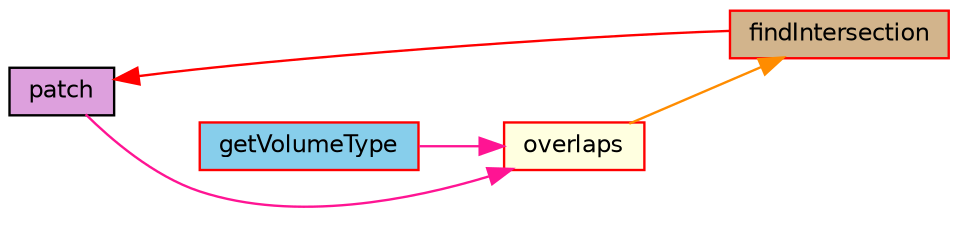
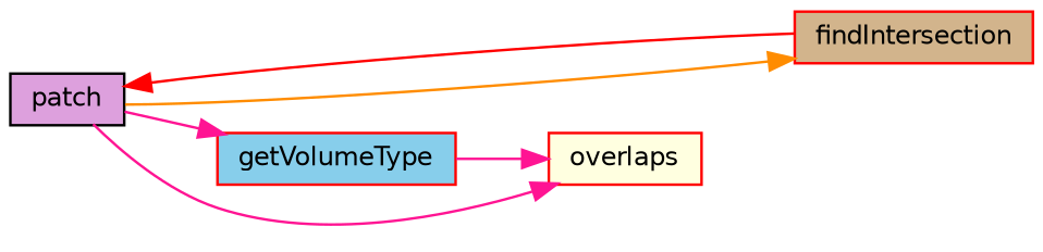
  digraph {
    rankdir=LR
    node [color=red fontname=Helvetica fontsize=10 shape=record style=filled]
    edge [color=deeppink fontname=Helvetica fontsize=10 labelfontname=Helvetica labelfontsize=10 style=solid]
    n1 [color=black fillcolor=plum fontcolor=black height=0.2 label=patch width=0.4]
    n2 [height=0.2 label=findIntersection width=0.4 fillcolor=tan]
    n3 [height=0.2 label=getVolumeType width=0.4 fillcolor=skyblue]
    n4 [height=0.2 label=overlaps width=0.4 fillcolor=lightyellow]
-   n4 -> n2 [color=darkorange]
+   n1 -> n2 [color=darkorange]
+   n1 -> n3
    n1 -> n4
    n2 -> n1 [color=red]
    n3 -> n4
  }
